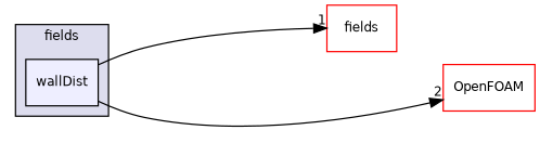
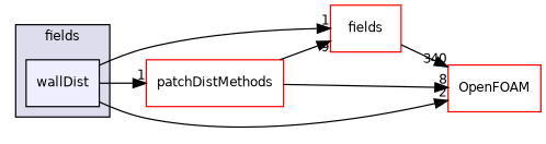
  digraph {
    compound=true
    rankdir=LR
    node [fontname=Helvetica fontsize=10 shape=box color=red]
    edge [headlabel=1 labeldistance=1.5 labelfontname=Helvetica labelfontsize=10]
    n1 [fillcolor="#eeeeff" label=wallDist pencolor=black style=filled color=""]
    n2 [label=fields]
+   n3 [label=patchDistMethods]
    n4 [label=OpenFOAM]
    subgraph cluster_1 {
      bgcolor="#ddddee"
      fontname=Helvetica
      fontsize=10
      label=fields
      pencolor=black
      n1
    }
    n1 -> n2
+   n1 -> n3
    n1 -> n4 [headlabel=2]
+   n2 -> n4 [headlabel=340]
+   n3 -> n2 [headlabel=9]
+   n3 -> n4 [headlabel=8]
  }
